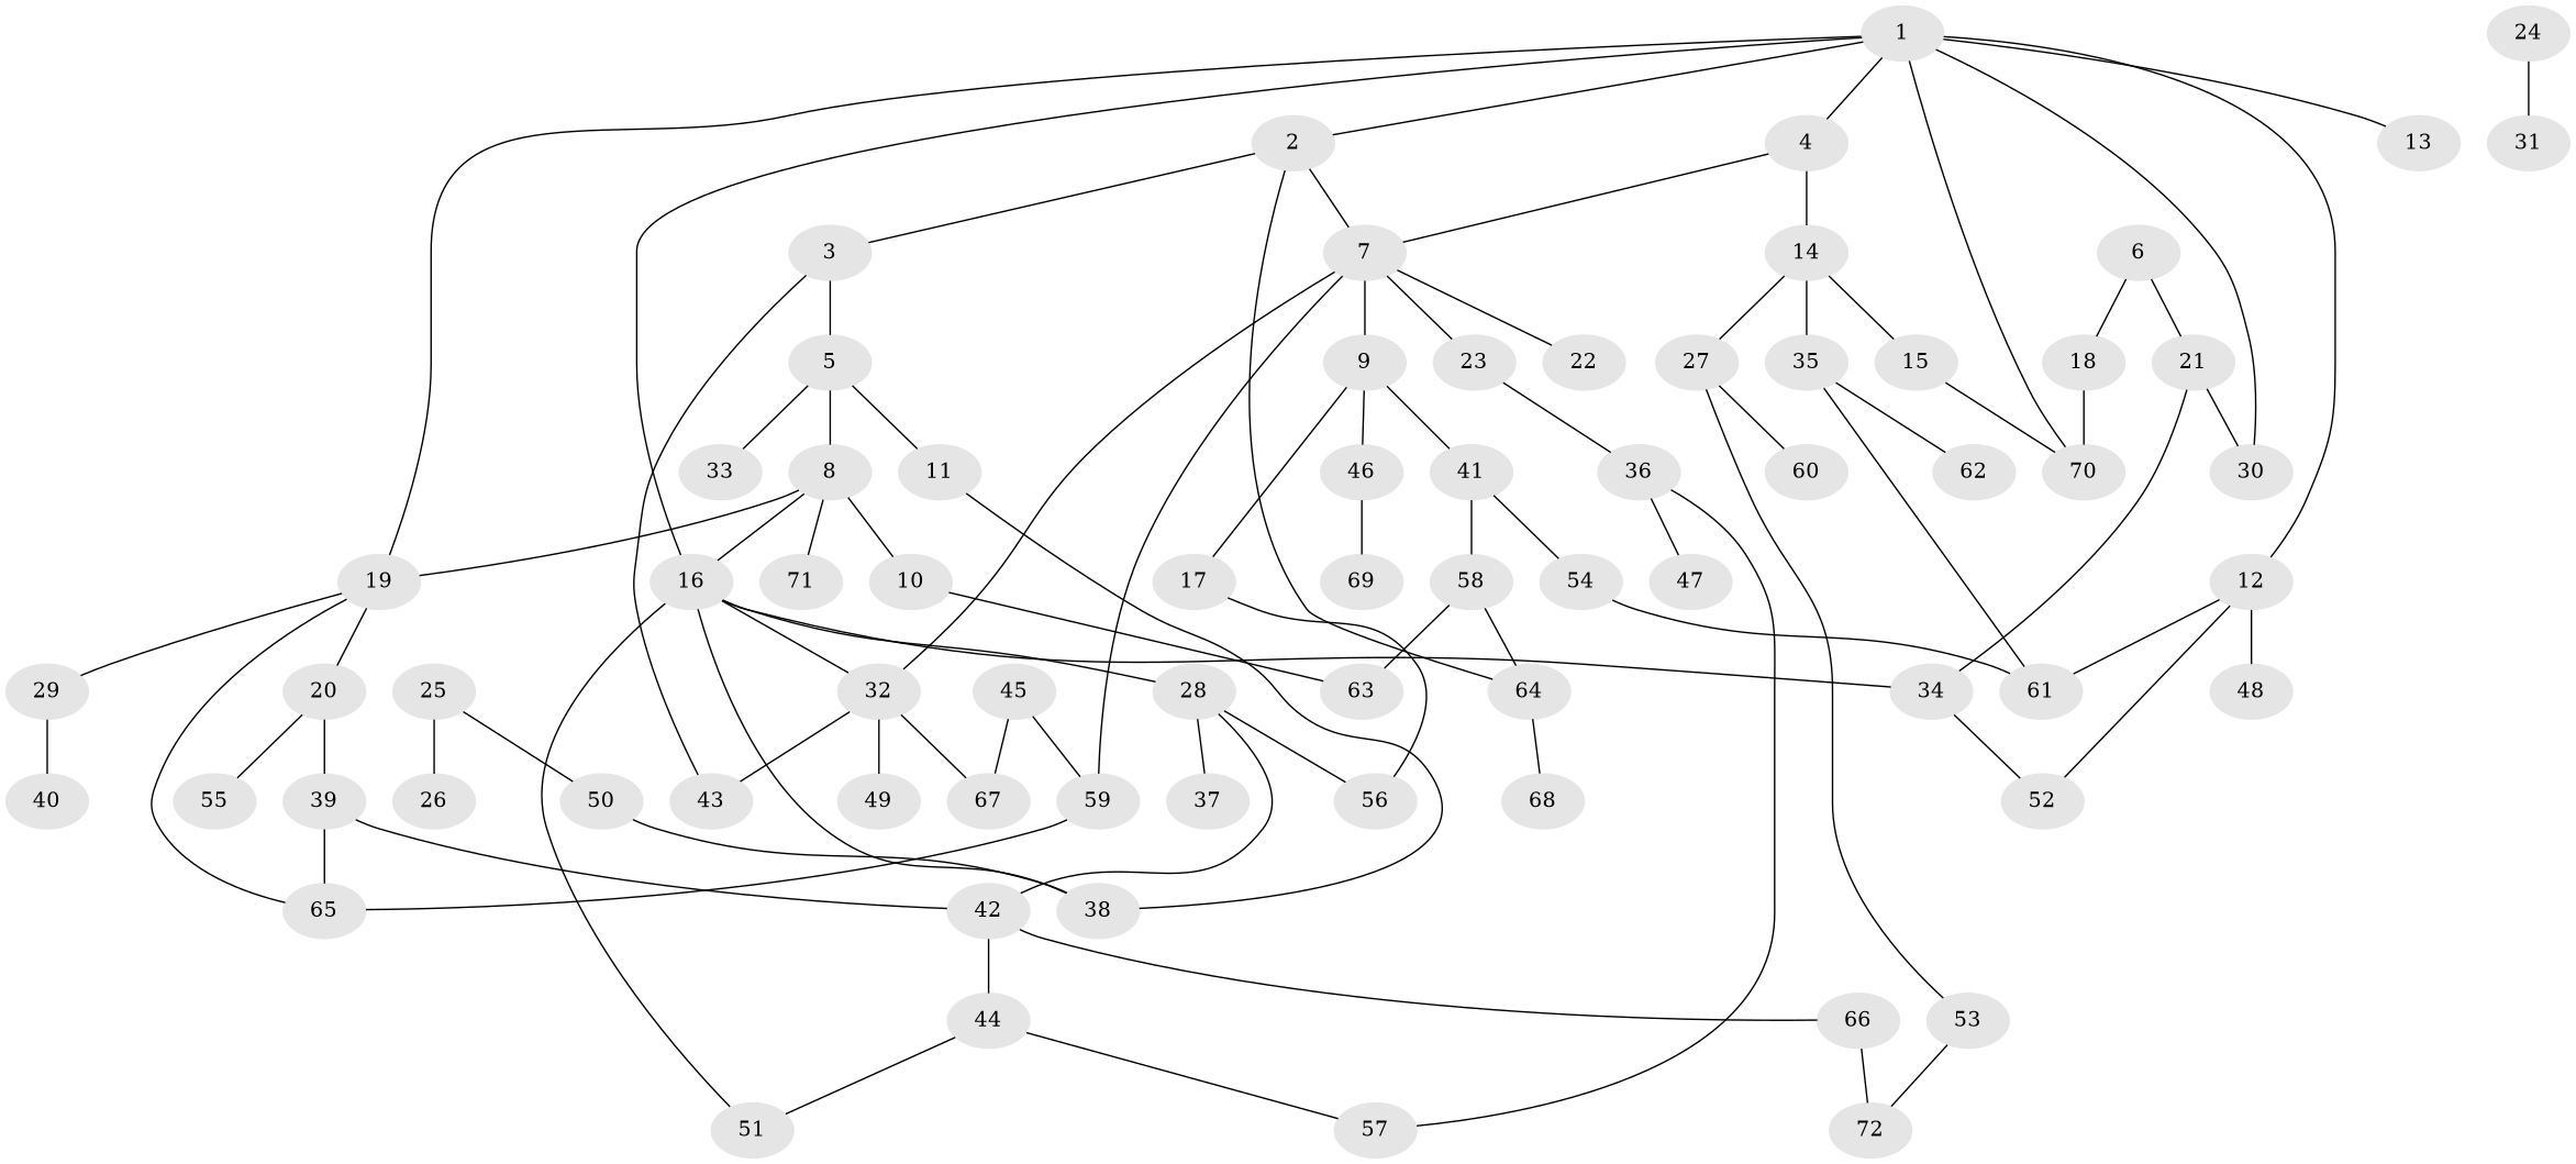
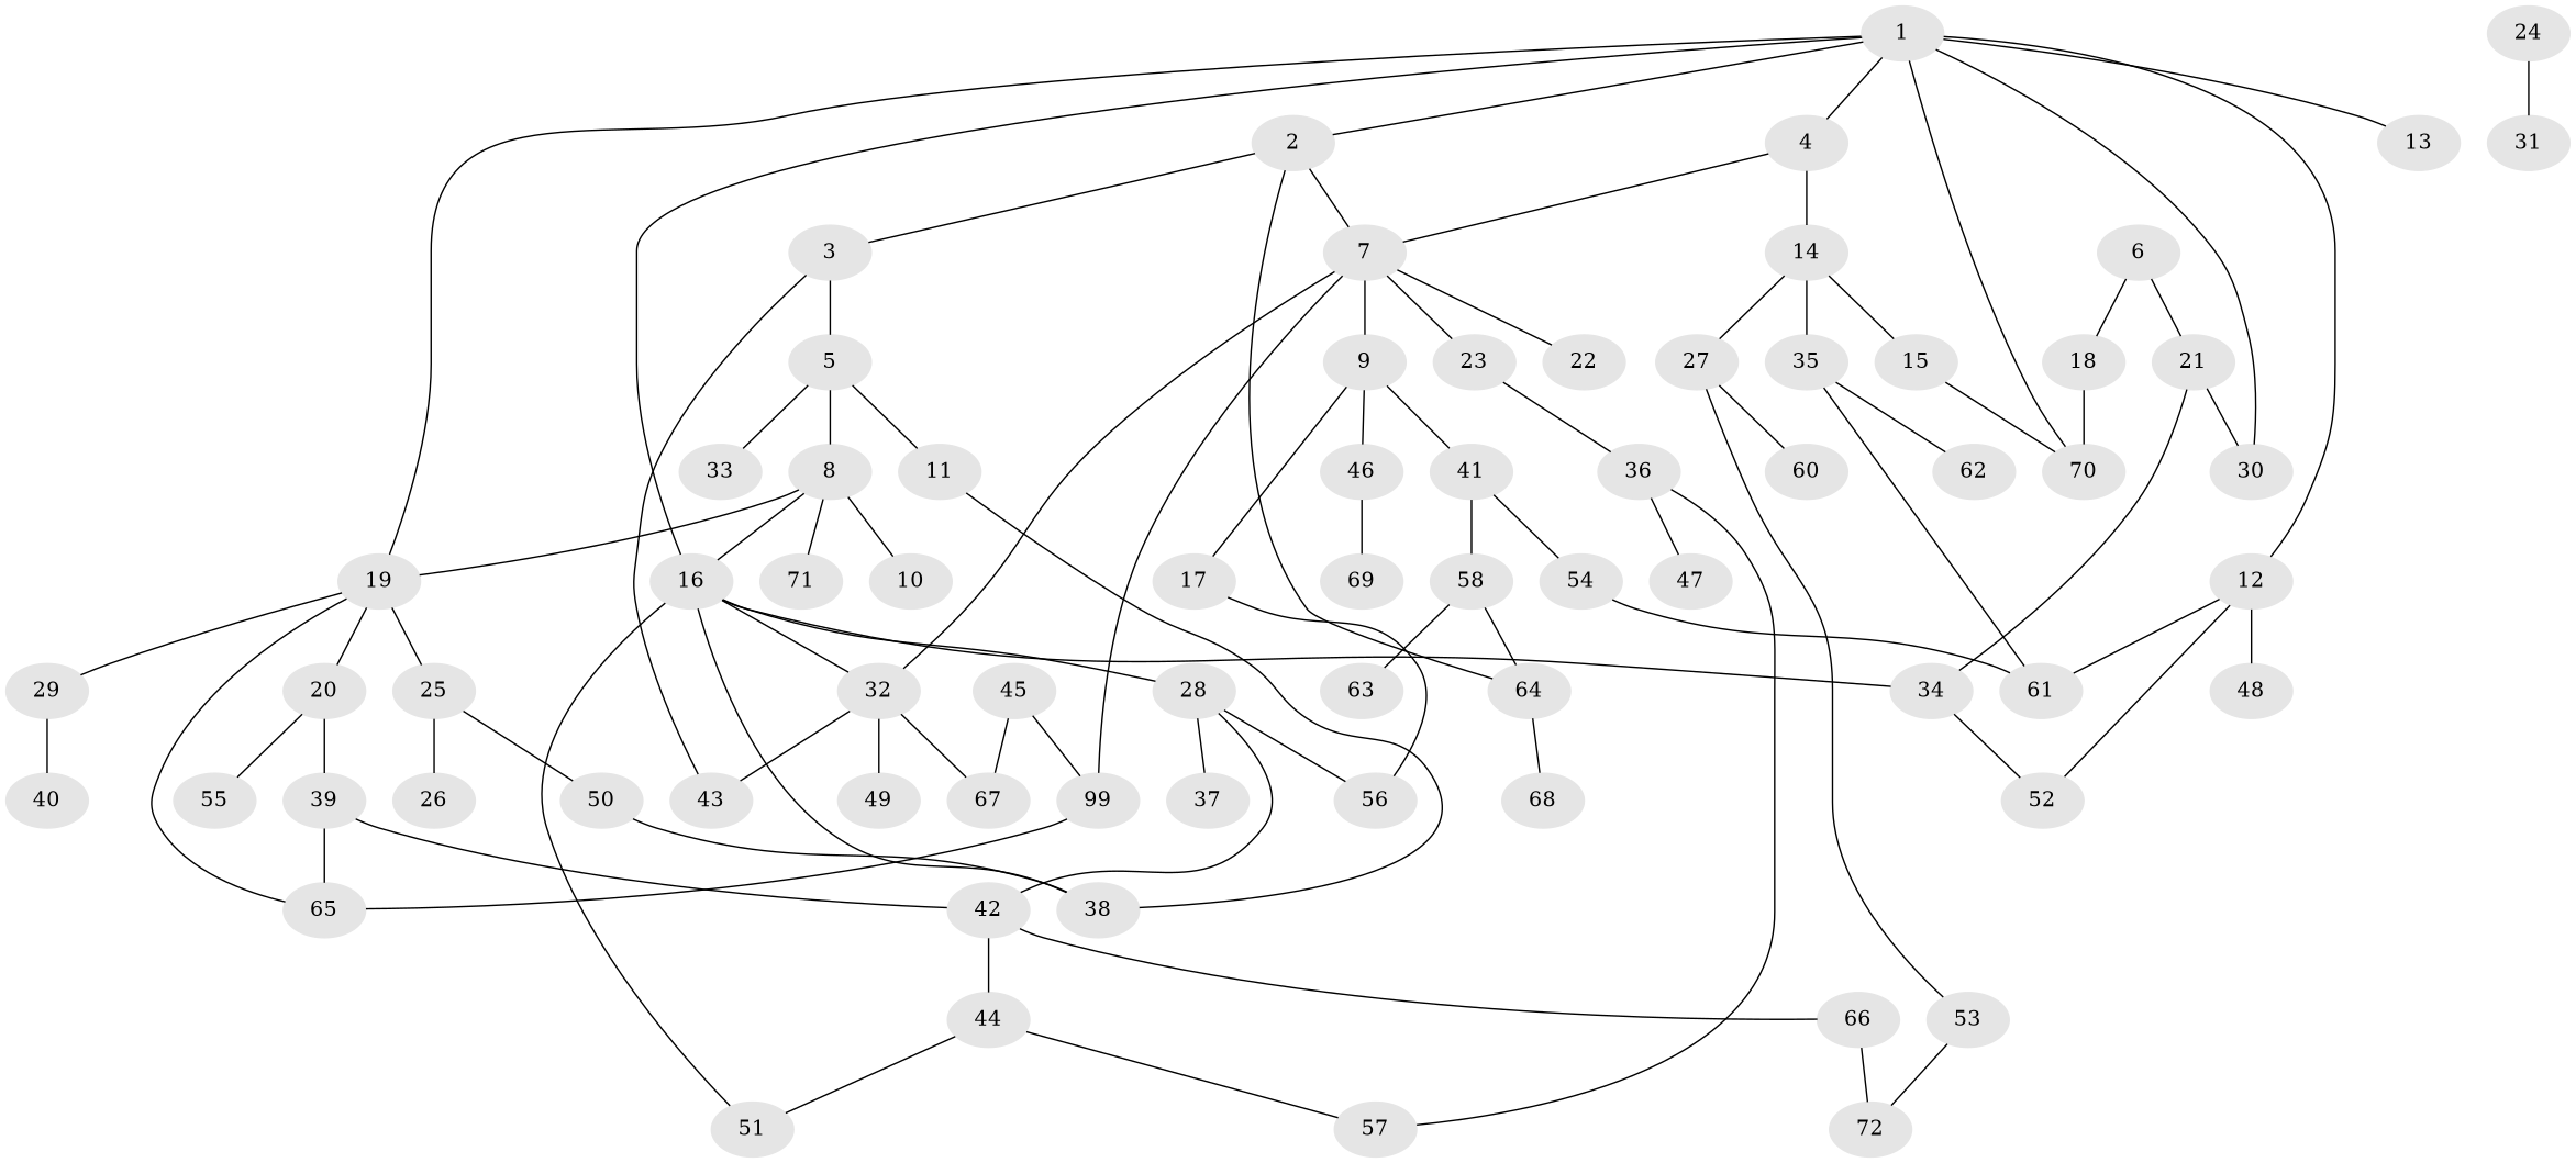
  graph {
    node [color=gray90 style=filled]
    1
    2
    4
    12
    13
    16
    19
    30
    70
    3
    7
    64
    14
    48
    52
    61
    32
    38
    28
    34
    51
    20
    25
    29
    65
    5
    43
    6
    18
    21
    9
    22
    23
-   59
+   59 [label=99]
    68
    8
    11
    33
    15
    27
    35
    10
    71
    17
    41
    46
    36
    49
    67
    63
    56
    54
    58
    69
    53
    60
    62
    37
    42
    45
    39
    55
    26
    50
    40
    24
    31
    47
    57
    72
    44
    66
    1 -- 2
    1 -- 4
    1 -- 12
    1 -- 13
    1 -- 16
    1 -- 19
    1 -- 30
    1 -- 70
    2 -- 3
    2 -- 7
    2 -- 64
    4 -- 7
    4 -- 14
    12 -- 48
    12 -- 52
    12 -- 61
    16 -- 32
    16 -- 38
    16 -- 28
    16 -- 34
    16 -- 51
    19 -- 20
+   19 -- 25
    19 -- 29
    19 -- 65
    3 -- 5
    3 -- 43
    7 -- 32
    7 -- 9
    7 -- 22
    7 -- 23
    7 -- 59
    64 -- 68
    14 -- 15
    14 -- 27
    14 -- 35
    32 -- 43
    32 -- 49
    32 -- 67
    28 -- 56
    28 -- 37
    28 -- 42
    34 -- 52
    20 -- 39
    20 -- 55
    25 -- 26
    25 -- 50
    29 -- 40
    5 -- 8
    5 -- 11
    5 -- 33
    6 -- 18
    6 -- 21
    18 -- 70
    21 -- 30
    21 -- 34
    9 -- 17
    9 -- 41
    9 -- 46
    23 -- 36
    59 -- 65
    8 -- 16
    8 -- 19
    8 -- 10
    8 -- 71
    11 -- 38
    15 -- 70
    27 -- 53
    27 -- 60
    35 -- 61
    35 -- 62
-   10 -- 63
    17 -- 56
    41 -- 54
    41 -- 58
    46 -- 69
    36 -- 47
    36 -- 57
    54 -- 61
    58 -- 64
    58 -- 63
    53 -- 72
    42 -- 44
    42 -- 66
    45 -- 59
    45 -- 67
    39 -- 65
    39 -- 42
    50 -- 38
    24 -- 31
    44 -- 51
    44 -- 57
    66 -- 72
  }
